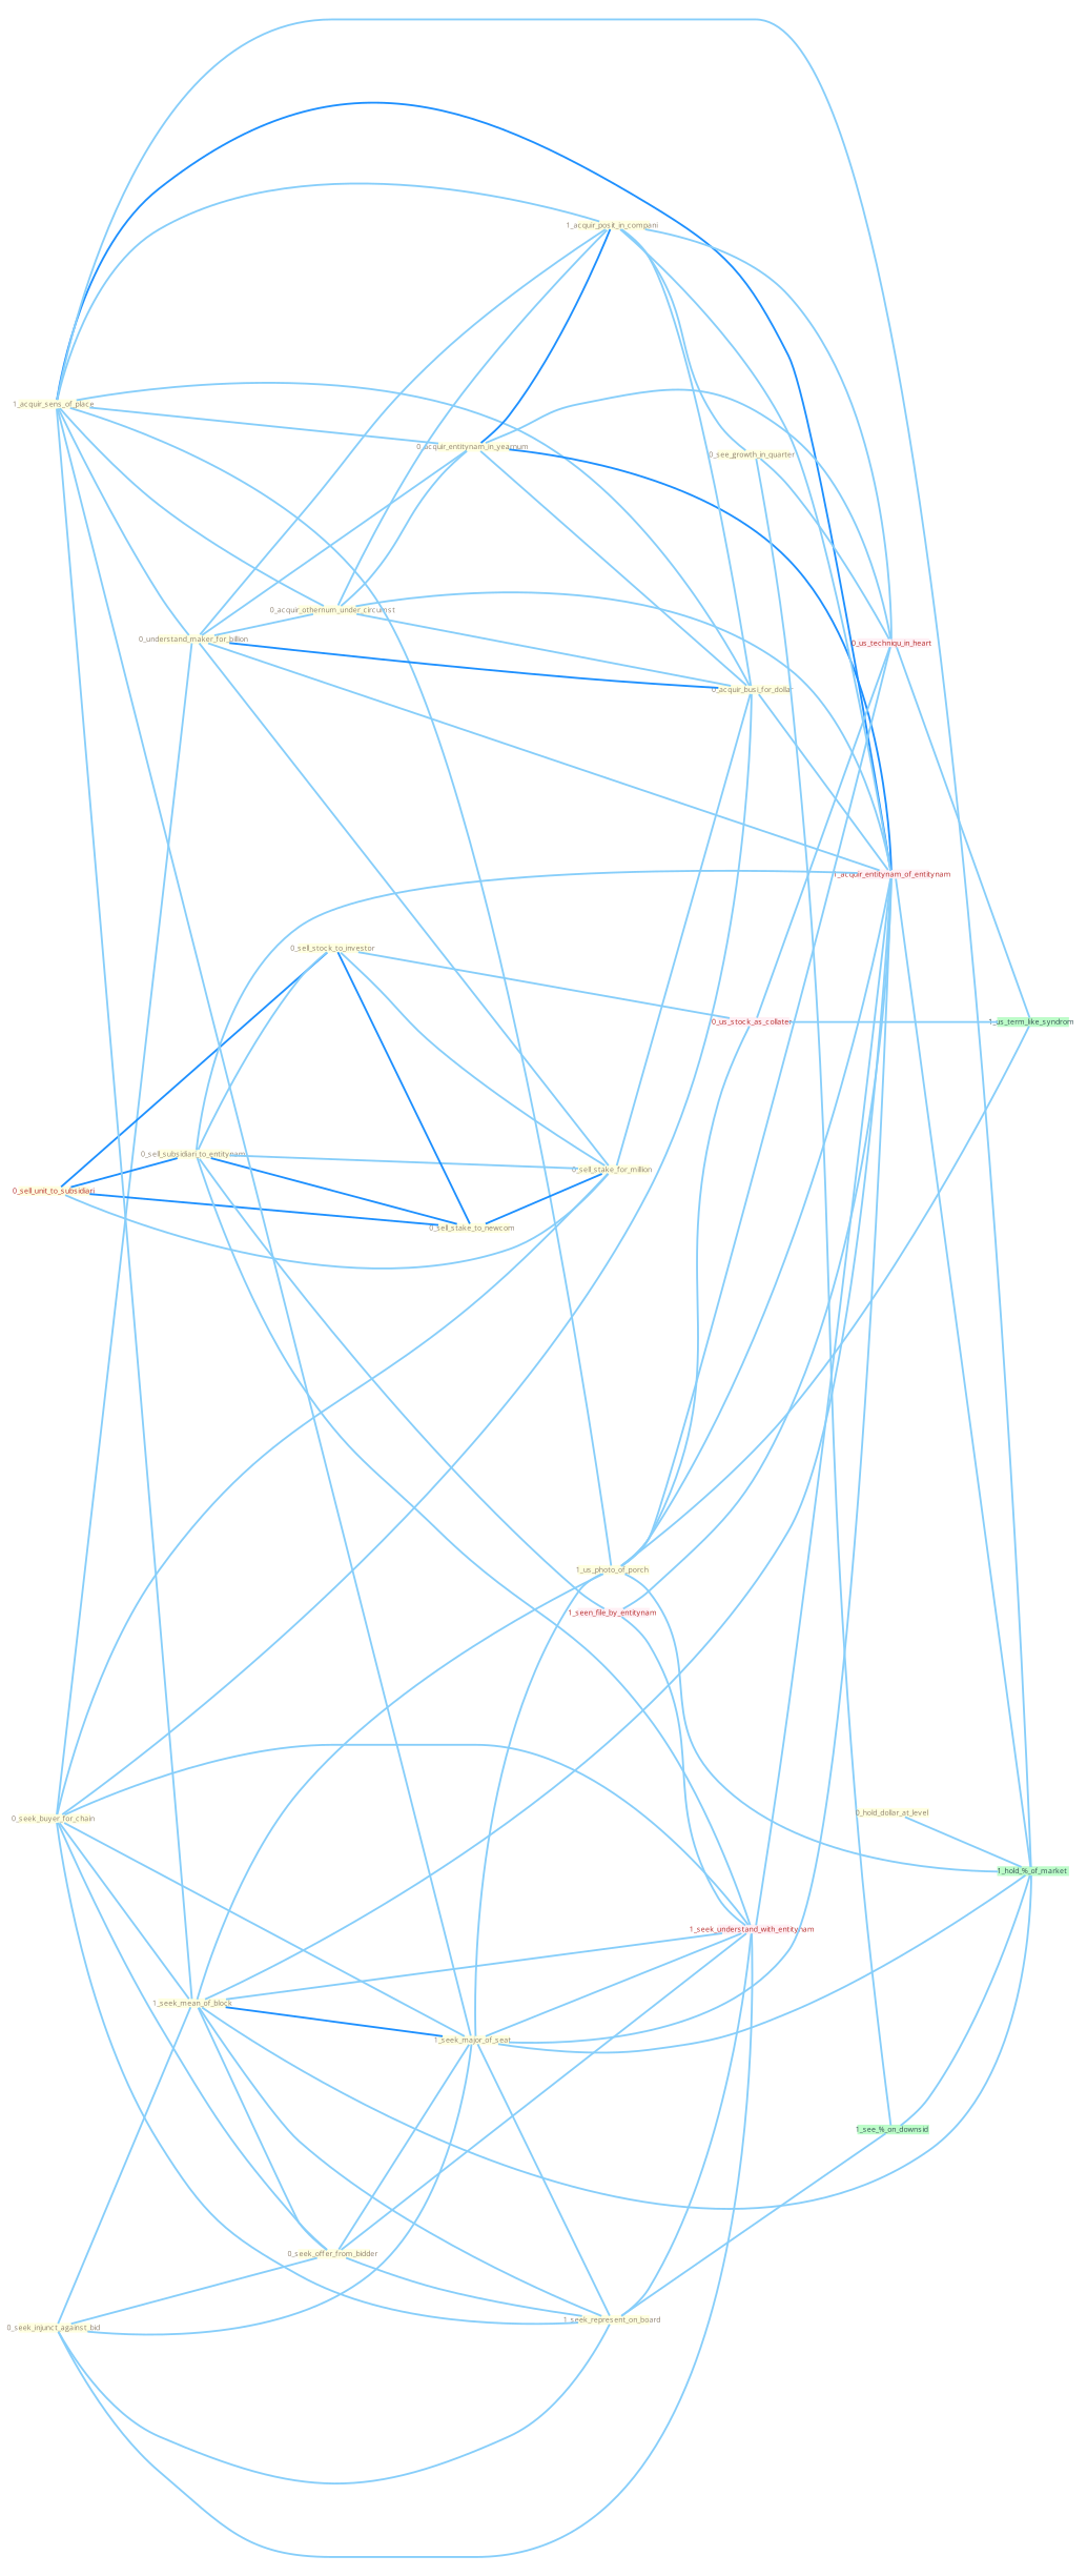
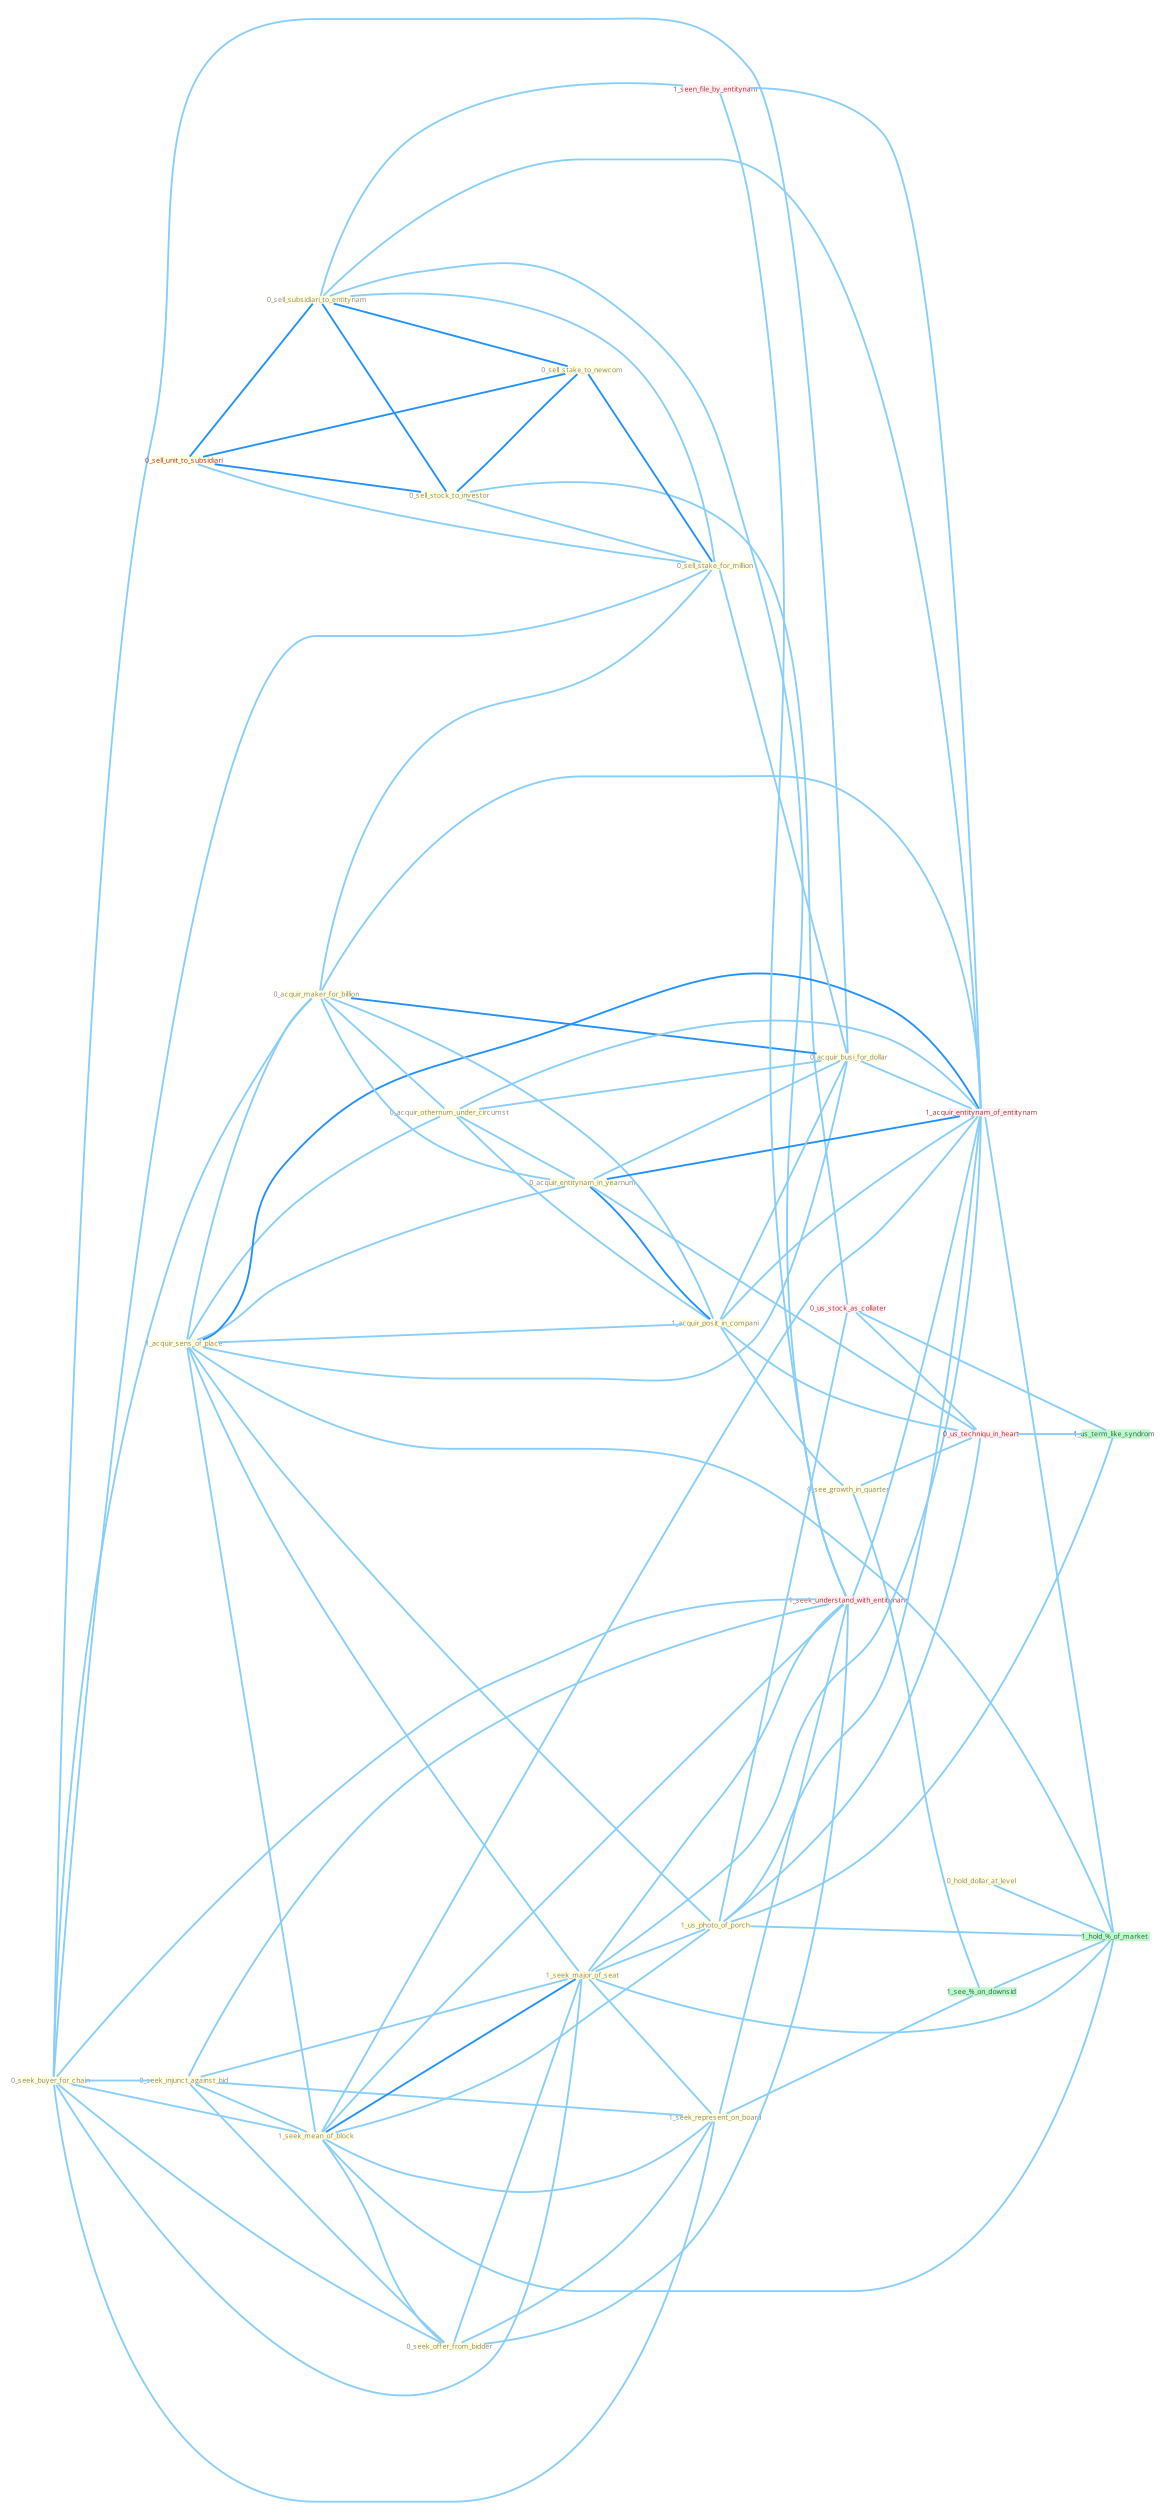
  graph {
    fontname="Open Sans"
    rankdir=LR
    node [color="#ffffe0" fixedsize=true fontcolor="#8b7d6b" fontname="Open Sans" fontsize=4 shape=polygon style=filled]
    edge [color="#87cefa" fontname="Open Sans" w=1]
    "0_seek_buyer_for_chain " [height=.06 width=.5]
    "0_seek_injunct_against_bid " [height=.06 width=.5]
    "0_sell_unit_to_subsidiari " [fontcolor="#b22222" height=.06 width=.5]
    "0_sell_subsidiari_to_entitynam " [height=.06 width=.5]
    "0_sell_stock_to_investor " [height=.06 width=.5]
    "1_acquir_sens_of_place " [height=.06 width=.5]
    "0_sell_stake_to_newcom " [height=.06 width=.5]
    "1_seek_mean_of_block " [height=.06 width=.5]
-   "0_acquir_maker_for_billion " [height=.06 width=.5 label="0_understand_maker_for_billion"]
+   "0_acquir_maker_for_billion " [height=.06 width=.5]
    "0_seek_offer_from_bidder " [height=.06 width=.5]
    "0_sell_stake_for_million " [height=.06 width=.5]
    "1_seek_major_of_seat " [height=.06 width=.5]
    "0_acquir_othernum_under_circumst " [height=.06 width=.5]
    "0_acquir_entitynam_in_yearnum " [height=.06 width=.5]
    "1_acquir_posit_in_compani " [height=.06 width=.5]
    "0_see_growth_in_quarter " [height=.06 width=.5]
    "0_hold_dollar_at_level " [height=.06 width=.5]
    "1_seek_represent_on_board " [height=.06 width=.5]
    "1_us_photo_of_porch " [height=.06 width=.5]
    "0_acquir_busi_for_dollar " [height=.06 width=.5]
    "1_seen_file_by_entitynam " [color="#fff0f5" fontcolor="#b22222" height=.06 width=.5]
    "0_us_stock_as_collater " [color="#fff0f5" fontcolor="#b22222" height=.06 width=.5]
    "1_seek_understand_with_entitynam " [color="#fff0f5" fontcolor="#b22222" height=.06 width=.5]
    "1_acquir_entitynam_of_entitynam " [color="#fff0f5" fontcolor="#b22222" height=.06 width=.5]
    "0_us_techniqu_in_heart " [color="#fff0f5" fontcolor="#b22222" height=.06 width=.5]
    "1_hold_%_of_market " [color="#BDFCC9" fontcolor="#2f4f4f" height=.06 width=.5]
    "1_see_%_on_downsid " [color="#BDFCC9" fontcolor="#2f4f4f" height=.06 width=.5]
    "1_us_term_like_syndrom " [color="#BDFCC9" fontcolor="#2f4f4f" height=.06 width=.5]
    subgraph sub_1 {
      "0_seek_buyer_for_chain "
      "0_seek_injunct_against_bid "
      "0_sell_unit_to_subsidiari "
      "0_sell_subsidiari_to_entitynam "
      "0_sell_stock_to_investor "
      "1_acquir_sens_of_place "
      "0_sell_stake_to_newcom "
      "1_seek_mean_of_block "
      "0_acquir_maker_for_billion "
      "0_seek_offer_from_bidder "
      "0_sell_stake_for_million "
      "1_seek_major_of_seat "
      "0_acquir_othernum_under_circumst "
      "0_acquir_entitynam_in_yearnum "
      "1_acquir_posit_in_compani "
      "0_see_growth_in_quarter "
      "0_hold_dollar_at_level "
      "1_seek_represent_on_board "
      "1_us_photo_of_porch "
      "0_acquir_busi_for_dollar "
    }
    subgraph sub_2 {
      "1_seen_file_by_entitynam "
      "0_us_stock_as_collater "
      "1_seek_understand_with_entitynam "
      "1_acquir_entitynam_of_entitynam "
      "0_us_techniqu_in_heart "
    }
+   "0_seek_buyer_for_chain " -- "0_seek_injunct_against_bid "
    "0_seek_buyer_for_chain " -- "1_seek_mean_of_block "
    "0_seek_buyer_for_chain " -- "0_acquir_maker_for_billion "
    "0_seek_buyer_for_chain " -- "0_seek_offer_from_bidder "
    "0_seek_buyer_for_chain " -- "0_sell_stake_for_million "
    "0_seek_buyer_for_chain " -- "1_seek_major_of_seat "
    "0_seek_buyer_for_chain " -- "1_seek_represent_on_board "
    "0_seek_buyer_for_chain " -- "0_acquir_busi_for_dollar "
    "0_seek_buyer_for_chain " -- "1_seek_understand_with_entitynam "
    "0_seek_injunct_against_bid " -- "1_seek_mean_of_block "
    "0_seek_injunct_against_bid " -- "0_seek_offer_from_bidder "
    "0_seek_injunct_against_bid " -- "1_seek_major_of_seat "
    "0_seek_injunct_against_bid " -- "1_seek_represent_on_board "
    "0_seek_injunct_against_bid " -- "1_seek_understand_with_entitynam "
    "0_sell_unit_to_subsidiari " -- "0_sell_subsidiari_to_entitynam " [color="#1e90ff" w=2]
    "0_sell_unit_to_subsidiari " -- "0_sell_stock_to_investor " [color="#1e90ff" w=2]
    "0_sell_unit_to_subsidiari " -- "0_sell_stake_to_newcom " [color="#1e90ff" w=2]
    "0_sell_unit_to_subsidiari " -- "0_sell_stake_for_million "
-   "0_sell_subsidiari_to_entitynam " -- "0_sell_stock_to_investor " [w=2]
+   "0_sell_subsidiari_to_entitynam " -- "0_sell_stock_to_investor " [color="#1e90ff" w=2]
    "0_sell_subsidiari_to_entitynam " -- "0_sell_stake_to_newcom " [color="#1e90ff" w=2]
    "0_sell_subsidiari_to_entitynam " -- "0_sell_stake_for_million "
    "0_sell_subsidiari_to_entitynam " -- "1_seen_file_by_entitynam "
    "0_sell_subsidiari_to_entitynam " -- "1_seek_understand_with_entitynam "
    "0_sell_subsidiari_to_entitynam " -- "1_acquir_entitynam_of_entitynam "
    "0_sell_stock_to_investor " -- "0_sell_stake_to_newcom " [color="#1e90ff" w=2]
    "0_sell_stock_to_investor " -- "0_sell_stake_for_million "
    "0_sell_stock_to_investor " -- "0_us_stock_as_collater "
    "1_acquir_sens_of_place " -- "1_seek_mean_of_block "
    "1_acquir_sens_of_place " -- "0_acquir_maker_for_billion "
    "1_acquir_sens_of_place " -- "1_seek_major_of_seat "
    "1_acquir_sens_of_place " -- "0_acquir_othernum_under_circumst "
    "1_acquir_sens_of_place " -- "0_acquir_entitynam_in_yearnum "
    "1_acquir_sens_of_place " -- "1_acquir_posit_in_compani "
    "1_acquir_sens_of_place " -- "1_us_photo_of_porch "
    "1_acquir_sens_of_place " -- "0_acquir_busi_for_dollar "
    "1_acquir_sens_of_place " -- "1_acquir_entitynam_of_entitynam " [color="#1e90ff" w=2]
    "1_acquir_sens_of_place " -- "1_hold_%_of_market "
    "0_sell_stake_to_newcom " -- "0_sell_stake_for_million " [color="#1e90ff" w=2]
    "1_seek_mean_of_block " -- "0_seek_offer_from_bidder "
    "1_seek_mean_of_block " -- "1_seek_major_of_seat " [color="#1e90ff" w=2]
    "1_seek_mean_of_block " -- "1_seek_represent_on_board "
    "1_seek_mean_of_block " -- "1_us_photo_of_porch "
    "1_seek_mean_of_block " -- "1_seek_understand_with_entitynam "
    "1_seek_mean_of_block " -- "1_acquir_entitynam_of_entitynam "
    "1_seek_mean_of_block " -- "1_hold_%_of_market "
    "0_acquir_maker_for_billion " -- "0_sell_stake_for_million "
    "0_acquir_maker_for_billion " -- "0_acquir_othernum_under_circumst "
    "0_acquir_maker_for_billion " -- "0_acquir_entitynam_in_yearnum "
    "0_acquir_maker_for_billion " -- "1_acquir_posit_in_compani "
    "0_acquir_maker_for_billion " -- "0_acquir_busi_for_dollar " [color="#1e90ff" w=2]
    "0_acquir_maker_for_billion " -- "1_acquir_entitynam_of_entitynam "
    "0_seek_offer_from_bidder " -- "1_seek_major_of_seat "
    "0_seek_offer_from_bidder " -- "1_seek_represent_on_board "
    "0_seek_offer_from_bidder " -- "1_seek_understand_with_entitynam "
    "0_sell_stake_for_million " -- "0_acquir_busi_for_dollar "
    "1_seek_major_of_seat " -- "1_seek_represent_on_board "
    "1_seek_major_of_seat " -- "1_us_photo_of_porch "
    "1_seek_major_of_seat " -- "1_seek_understand_with_entitynam "
    "1_seek_major_of_seat " -- "1_acquir_entitynam_of_entitynam "
    "1_seek_major_of_seat " -- "1_hold_%_of_market "
    "0_acquir_othernum_under_circumst " -- "0_acquir_entitynam_in_yearnum "
    "0_acquir_othernum_under_circumst " -- "1_acquir_posit_in_compani "
    "0_acquir_othernum_under_circumst " -- "0_acquir_busi_for_dollar "
    "0_acquir_othernum_under_circumst " -- "1_acquir_entitynam_of_entitynam "
    "0_acquir_entitynam_in_yearnum " -- "1_acquir_posit_in_compani " [color="#1e90ff" w=2]
    "0_acquir_entitynam_in_yearnum " -- "0_acquir_busi_for_dollar "
    "0_acquir_entitynam_in_yearnum " -- "1_acquir_entitynam_of_entitynam " [color="#1e90ff" w=2]
    "0_acquir_entitynam_in_yearnum " -- "0_us_techniqu_in_heart "
    "1_acquir_posit_in_compani " -- "0_see_growth_in_quarter "
    "1_acquir_posit_in_compani " -- "0_acquir_busi_for_dollar "
    "1_acquir_posit_in_compani " -- "1_acquir_entitynam_of_entitynam "
    "1_acquir_posit_in_compani " -- "0_us_techniqu_in_heart "
    "0_see_growth_in_quarter " -- "0_us_techniqu_in_heart "
    "0_see_growth_in_quarter " -- "1_see_%_on_downsid "
    "0_hold_dollar_at_level " -- "1_hold_%_of_market "
    "1_seek_represent_on_board " -- "1_seek_understand_with_entitynam "
    "1_seek_represent_on_board " -- "1_see_%_on_downsid "
    "1_us_photo_of_porch " -- "0_us_stock_as_collater "
    "1_us_photo_of_porch " -- "1_acquir_entitynam_of_entitynam "
    "1_us_photo_of_porch " -- "0_us_techniqu_in_heart "
    "1_us_photo_of_porch " -- "1_hold_%_of_market "
    "1_us_photo_of_porch " -- "1_us_term_like_syndrom "
    "0_acquir_busi_for_dollar " -- "1_acquir_entitynam_of_entitynam "
    "1_seen_file_by_entitynam " -- "1_seek_understand_with_entitynam "
    "1_seen_file_by_entitynam " -- "1_acquir_entitynam_of_entitynam "
    "0_us_stock_as_collater " -- "0_us_techniqu_in_heart "
    "0_us_stock_as_collater " -- "1_us_term_like_syndrom "
    "1_seek_understand_with_entitynam " -- "1_acquir_entitynam_of_entitynam "
    "1_acquir_entitynam_of_entitynam " -- "1_hold_%_of_market "
    "0_us_techniqu_in_heart " -- "1_us_term_like_syndrom "
    "1_see_%_on_downsid " -- "1_hold_%_of_market "
  }
